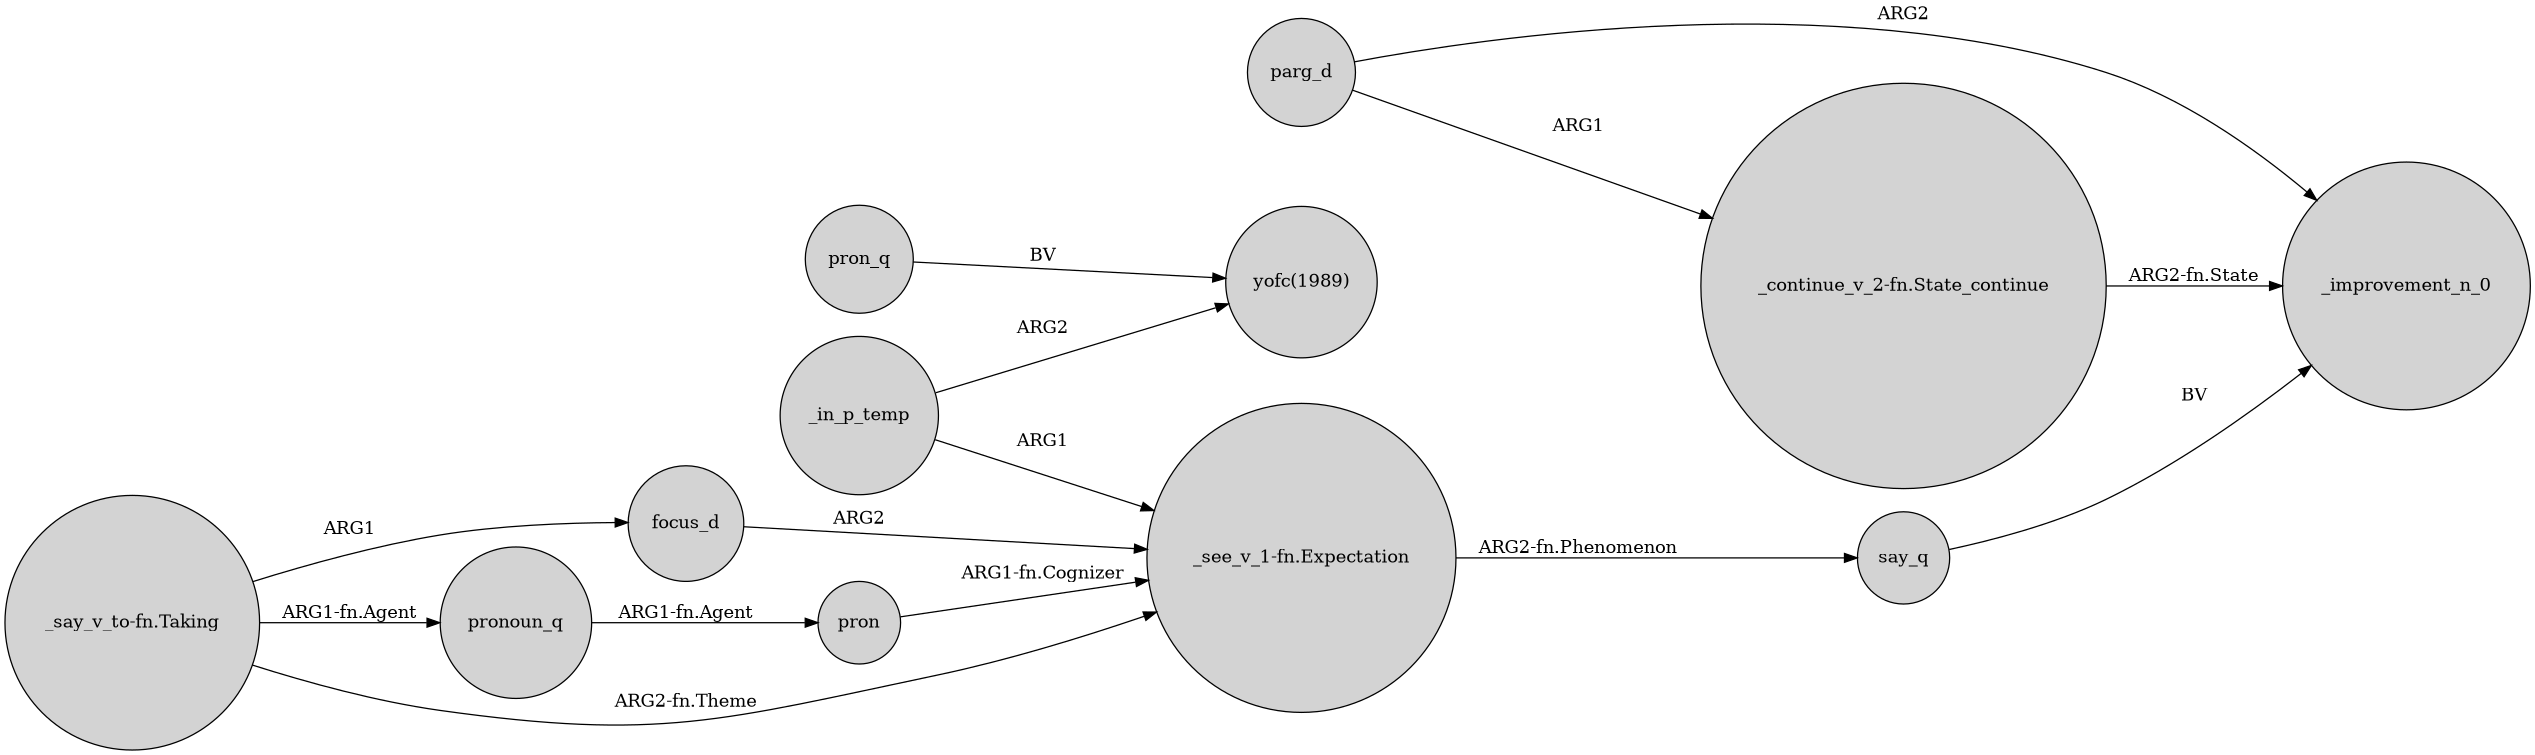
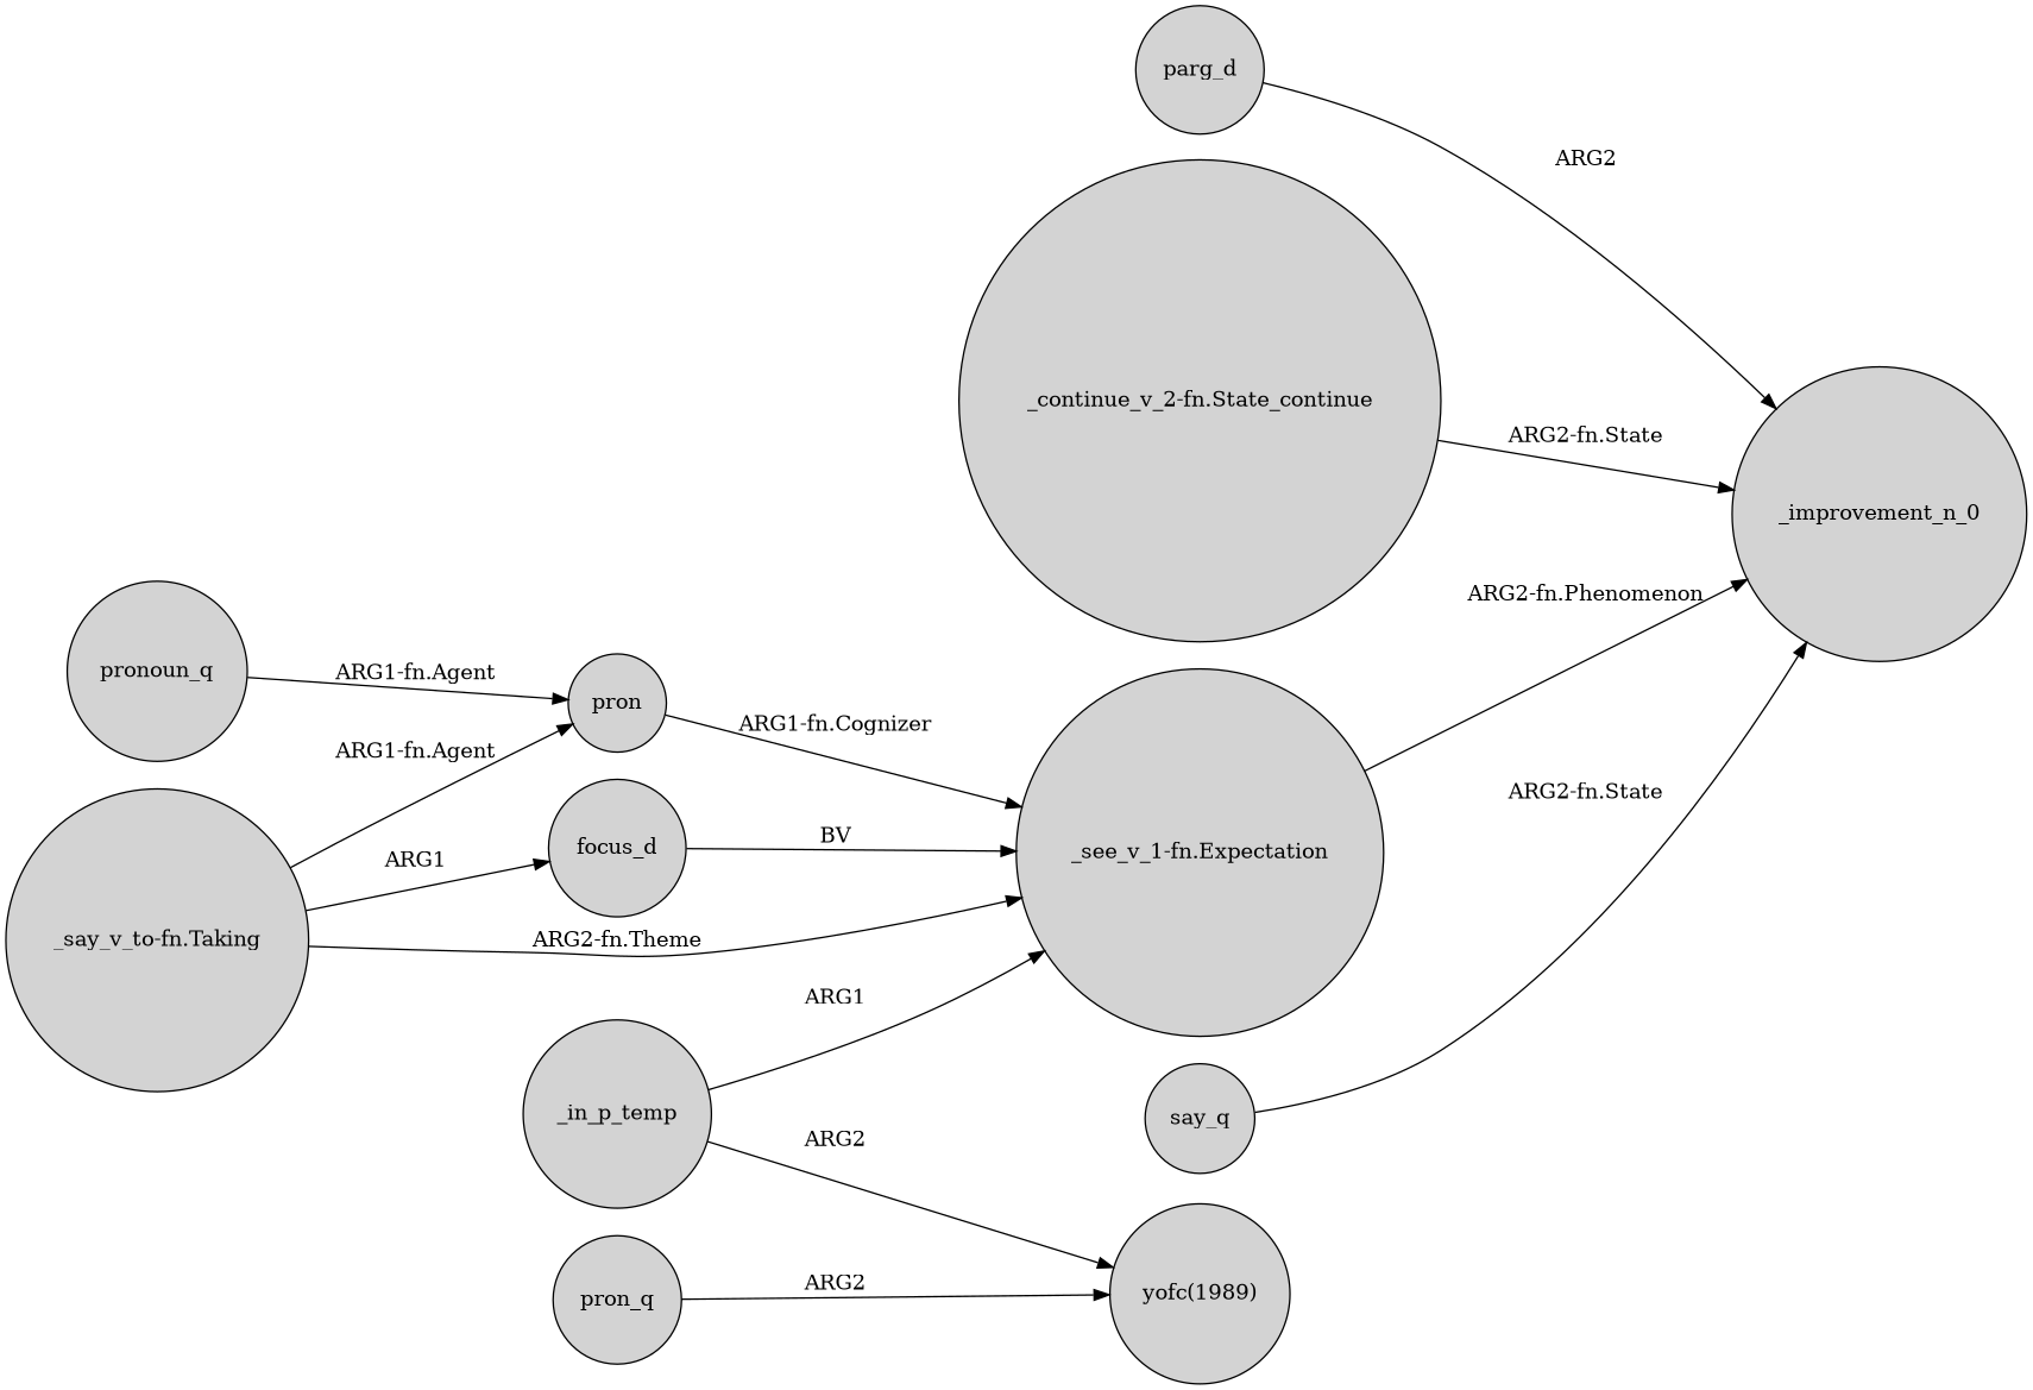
  digraph {
    rankdir=LR
    node [shape=circle style=filled]
    parg_d
    "_continue_v_2-fn.State_continue"
    n3 [label=_improvement_n_0]
    _in_p_temp
    "yofc(1989)"
    "_see_v_1-fn.Expectation"
    pron
    focus_d
    "_say_v_to-fn.Taking"
    n10 [label=say_q]
    n11 [label=pron_q]
    pronoun_q
-   parg_d -> "_continue_v_2-fn.State_continue" [label=ARG1]
    parg_d -> n3 [label=ARG2]
    "_continue_v_2-fn.State_continue" -> n3 [label="ARG2-fn.State"]
    _in_p_temp -> "yofc(1989)" [label=ARG2]
    _in_p_temp -> "_see_v_1-fn.Expectation" [label=ARG1]
-   "_see_v_1-fn.Expectation" -> n10 [label="ARG2-fn.Phenomenon"]
+   "_see_v_1-fn.Expectation" -> n3 [label="ARG2-fn.Phenomenon"]
    pron -> "_see_v_1-fn.Expectation" [label="ARG1-fn.Cognizer"]
-   focus_d -> "_see_v_1-fn.Expectation" [label=ARG2]
+   focus_d -> "_see_v_1-fn.Expectation" [label=BV]
    "_say_v_to-fn.Taking" -> "_see_v_1-fn.Expectation" [label="ARG2-fn.Theme"]
-   "_say_v_to-fn.Taking" -> pronoun_q [label="ARG1-fn.Agent"]
+   "_say_v_to-fn.Taking" -> pron [label="ARG1-fn.Agent"]
    "_say_v_to-fn.Taking" -> focus_d [label=ARG1]
-   n10 -> n3 [label=BV]
-   n11 -> "yofc(1989)" [label=BV]
+   n10 -> n3 [label="ARG2-fn.State"]
+   n11 -> "yofc(1989)" [label=ARG2]
    pronoun_q -> pron [label="ARG1-fn.Agent"]
  }
